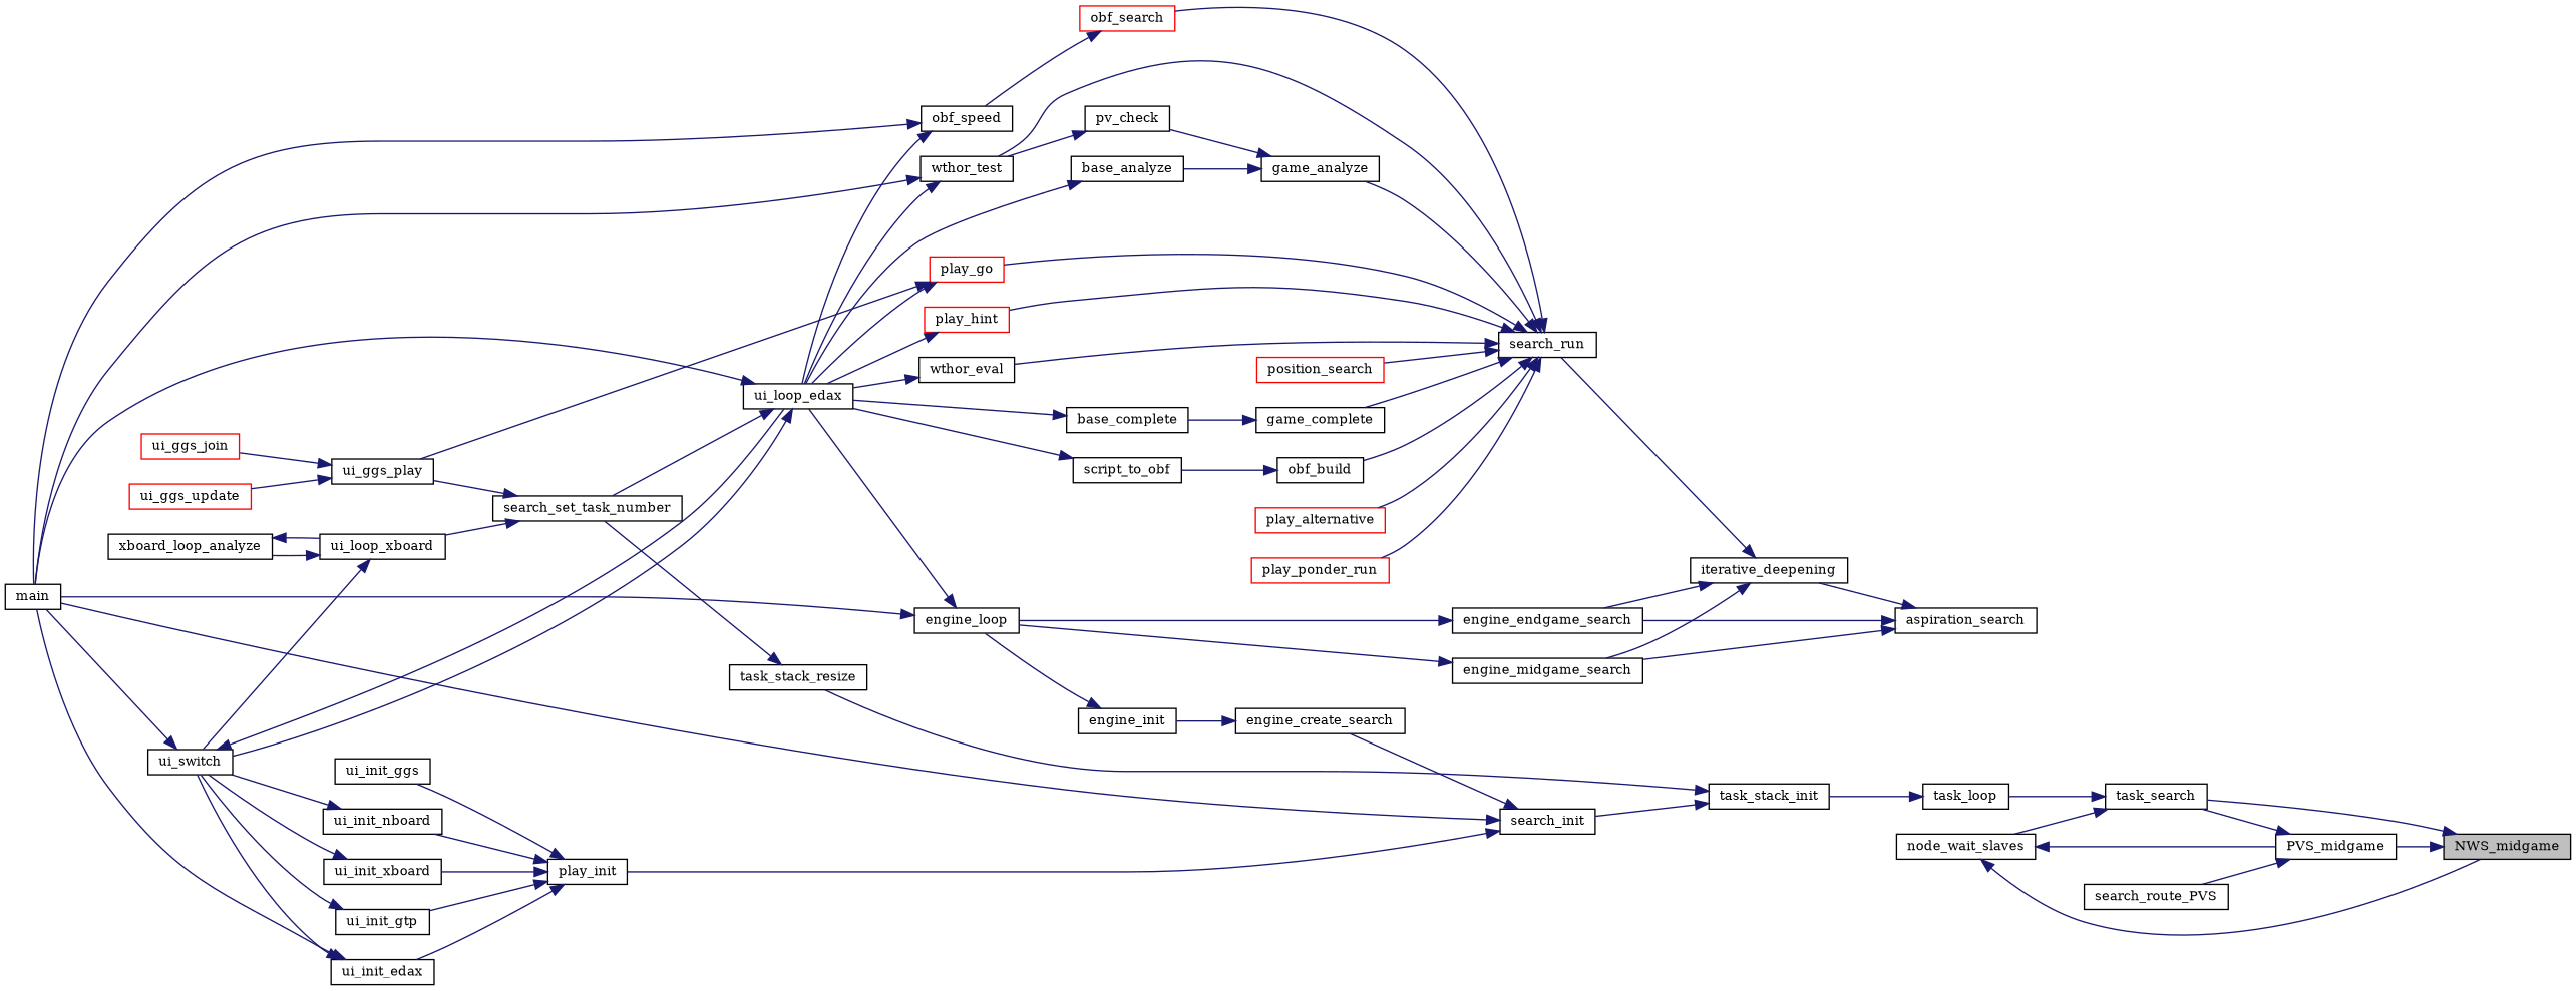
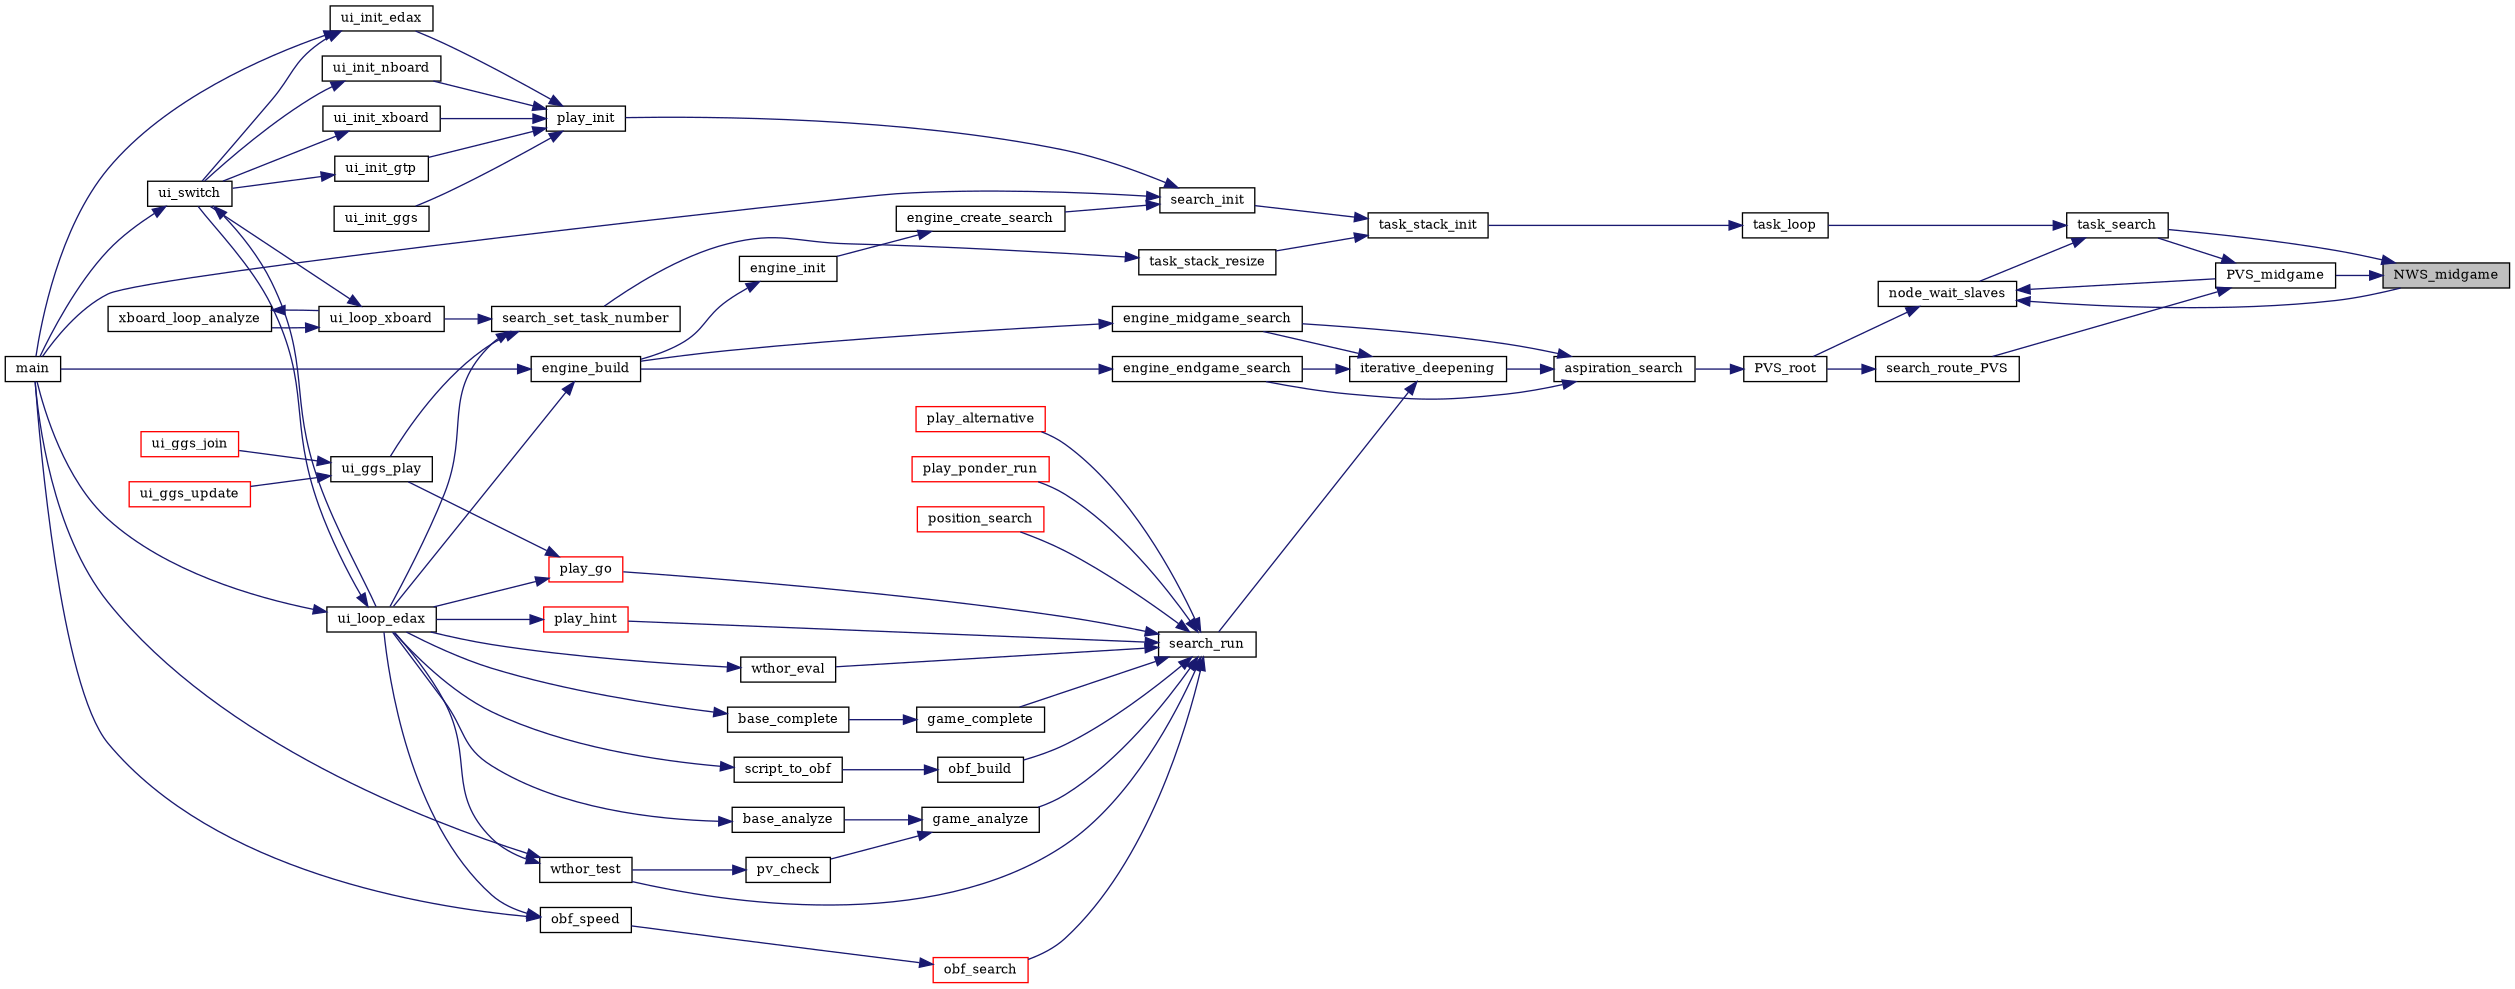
  digraph {
    fontname="DejaVu Serif"
    rankdir=RL
    node [color=black fontname="DejaVu Serif" fontsize=10 shape=record]
    edge [color=midnightblue dir=back fontname="DejaVu Serif" fontsize=10 labelfontname=FreeSans labelfontsize=10 style=solid]
    n1 [fillcolor=grey75 fontcolor=black height=0.2 label=NWS_midgame style=filled width=0.4]
    n2 [height=0.2 label=PVS_midgame width=0.4]
    n3 [height=0.2 label=task_search width=0.4]
    n4 [height=0.2 label=search_route_PVS width=0.4]
    n5 [height=0.2 label=node_wait_slaves width=0.4]
    n6 [height=0.2 label=task_loop width=0.4]
+   n7 [height=0.2 label=PVS_root width=0.4]
    n8 [height=0.2 label=aspiration_search width=0.4]
    n9 [height=0.2 label=engine_endgame_search width=0.4]
    n10 [height=0.2 label=engine_midgame_search width=0.4]
    n11 [height=0.2 label=iterative_deepening width=0.4]
-   n12 [height=0.2 label=engine_loop width=0.4]
+   n12 [height=0.2 label=engine_build width=0.4]
    n13 [height=0.2 label=search_run width=0.4]
    n14 [height=0.2 label=main width=0.4]
    n15 [height=0.2 label=ui_loop_edax width=0.4]
    n16 [height=0.2 label=ui_switch width=0.4]
    n17 [height=0.2 label=game_analyze width=0.4]
    n18 [height=0.2 label=wthor_test width=0.4]
    n19 [height=0.2 label=game_complete width=0.4]
    n20 [height=0.2 label=obf_build width=0.4]
    n21 [color=red height=0.2 label=obf_search width=0.4]
    n22 [color=red height=0.2 label=play_alternative width=0.4]
    n23 [color=red height=0.2 label=play_go width=0.4]
    n24 [color=red height=0.2 label=play_hint width=0.4]
    n25 [color=red height=0.2 label=play_ponder_run width=0.4]
    n26 [color=red height=0.2 label=position_search width=0.4]
    n27 [height=0.2 label=wthor_eval width=0.4]
    n28 [height=0.2 label=base_analyze width=0.4]
    n29 [height=0.2 label=pv_check width=0.4]
    n30 [height=0.2 label=base_complete width=0.4]
    n31 [height=0.2 label=script_to_obf width=0.4]
    n32 [height=0.2 label=obf_speed width=0.4]
    n33 [height=0.2 label=ui_ggs_play width=0.4]
    n34 [color=red height=0.2 label=ui_ggs_join width=0.4]
    n35 [color=red height=0.2 label=ui_ggs_update width=0.4]
    n36 [height=0.2 label=task_stack_init width=0.4]
    n37 [height=0.2 label=search_init width=0.4]
    n38 [height=0.2 label=task_stack_resize width=0.4]
    n39 [height=0.2 label=engine_create_search width=0.4]
    n40 [height=0.2 label=play_init width=0.4]
    n41 [height=0.2 label=search_set_task_number width=0.4]
    n42 [height=0.2 label=engine_init width=0.4]
    n43 [height=0.2 label=ui_init_edax width=0.4]
    n44 [height=0.2 label=ui_init_ggs width=0.4]
    n45 [height=0.2 label=ui_init_gtp width=0.4]
    n46 [height=0.2 label=ui_init_nboard width=0.4]
    n47 [height=0.2 label=ui_init_xboard width=0.4]
    n48 [height=0.2 label=ui_loop_xboard width=0.4]
    n49 [height=0.2 label=xboard_loop_analyze width=0.4]
    n1 -> n2
    n1 -> n3
    n2 -> n3
    n2 -> n4
    n3 -> n5
    n3 -> n6
+   n4 -> n7
    n5 -> n1
    n5 -> n2
+   n5 -> n7
    n6 -> n36
+   n7 -> n8
    n8 -> n9
    n8 -> n10
    n8 -> n11
    n9 -> n12
    n10 -> n12
    n11 -> n9
    n11 -> n10
    n11 -> n13
    n12 -> n14
    n12 -> n15
    n13 -> n17
    n13 -> n18
    n13 -> n19
    n13 -> n20
    n13 -> n21
    n13 -> n22
    n13 -> n23
    n13 -> n24
    n13 -> n25
    n13 -> n26
    n13 -> n27
    n15 -> n14
    n15 -> n16
    n16 -> n14
    n16 -> n15
    n17 -> n28
    n17 -> n29
    n18 -> n14
    n18 -> n15
    n19 -> n30
    n20 -> n31
    n21 -> n32
    n23 -> n15
    n23 -> n33
    n24 -> n15
    n27 -> n15
    n28 -> n15
    n29 -> n18
    n30 -> n15
    n31 -> n15
    n32 -> n14
    n32 -> n15
    n33 -> n34
    n33 -> n35
    n36 -> n37
    n36 -> n38
    n37 -> n14
    n37 -> n39
    n37 -> n40
    n38 -> n41
    n39 -> n42
    n40 -> n43
    n40 -> n44
    n40 -> n45
    n40 -> n46
    n40 -> n47
-   n15 -> n41
+   n41 -> n15
    n41 -> n33
    n41 -> n48
    n42 -> n12
    n43 -> n14
    n43 -> n16
    n45 -> n16
    n46 -> n16
    n47 -> n16
    n48 -> n16
    n48 -> n49
    n49 -> n48
  }
